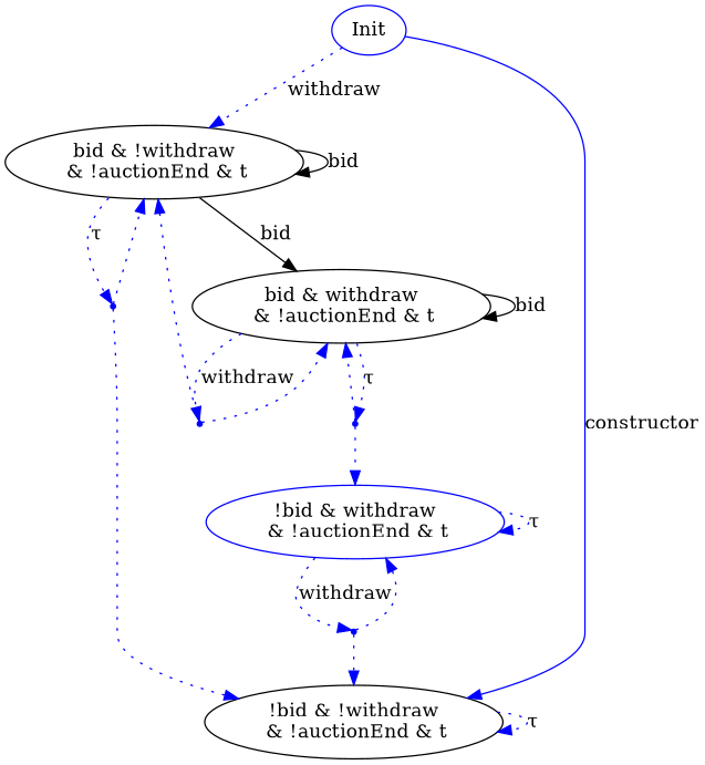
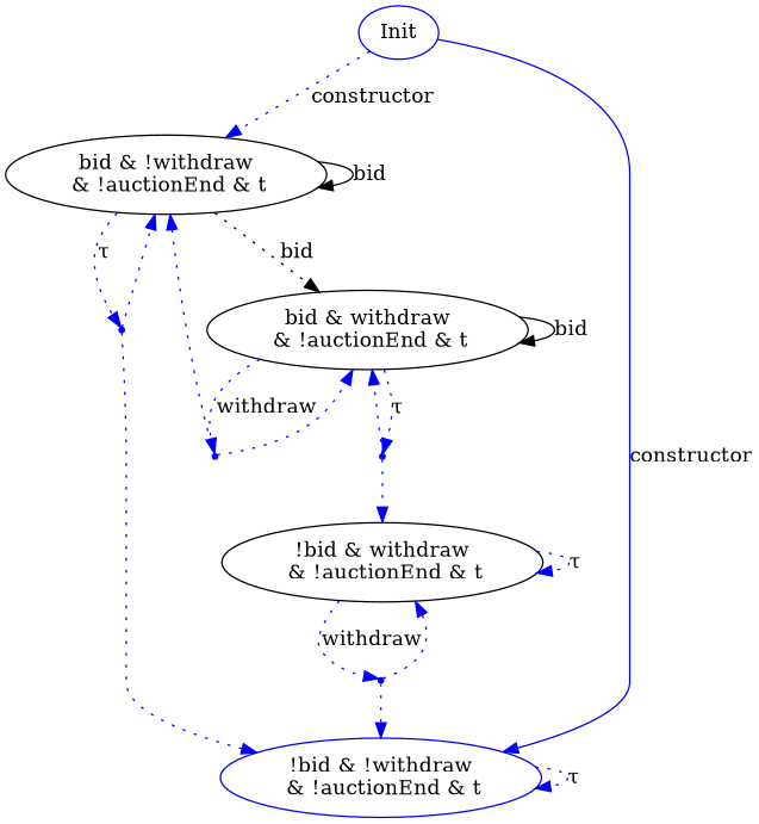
  digraph {
    node [color=blue]
    edge [color=blue style=dotted]
    n1 [label=Init]
    n2 [label="bid & !withdraw\n & !auctionEnd & t\n" color=""]
-   n3 [label="!bid & !withdraw\n & !auctionEnd & t\n" color=""]
+   n3 [label="!bid & !withdraw\n & !auctionEnd & t\n"]
    n4 [label="bid & withdraw\n & !auctionEnd & t\n" color=""]
    "S09_τ" [shape=point]
    S04_withdraw [shape=point]
    "S04_τ" [shape=point]
-   n8 [label="!bid & withdraw\n & !auctionEnd & t\n"]
+   n8 [label="!bid & withdraw\n & !auctionEnd & t\n" color=""]
    S07_withdraw [shape=point]
-   n1 -> n2 [label=withdraw]
+   n1 -> n2 [label=constructor]
    n1 -> n3 [label=constructor style=solid]
    n2 -> n2 [color=black label=bid style=""]
-   n2 -> n4 [color=black label=bid style=""]
+   n2 -> n4 [color=black label=bid]
    n2 -> "S09_τ" [label="τ"]
    n3 -> n3 [label="τ"]
    n4 -> n4 [color=black label=bid style=""]
    n4 -> S04_withdraw [label=withdraw]
    n4 -> "S04_τ" [label="τ"]
    "S09_τ" -> n2
    "S09_τ" -> n3
    S04_withdraw -> n2
    S04_withdraw -> n4
    "S04_τ" -> n4
    "S04_τ" -> n8
    n8 -> n8 [label="τ"]
    n8 -> S07_withdraw [label=withdraw]
    S07_withdraw -> n3
    S07_withdraw -> n8
  }
